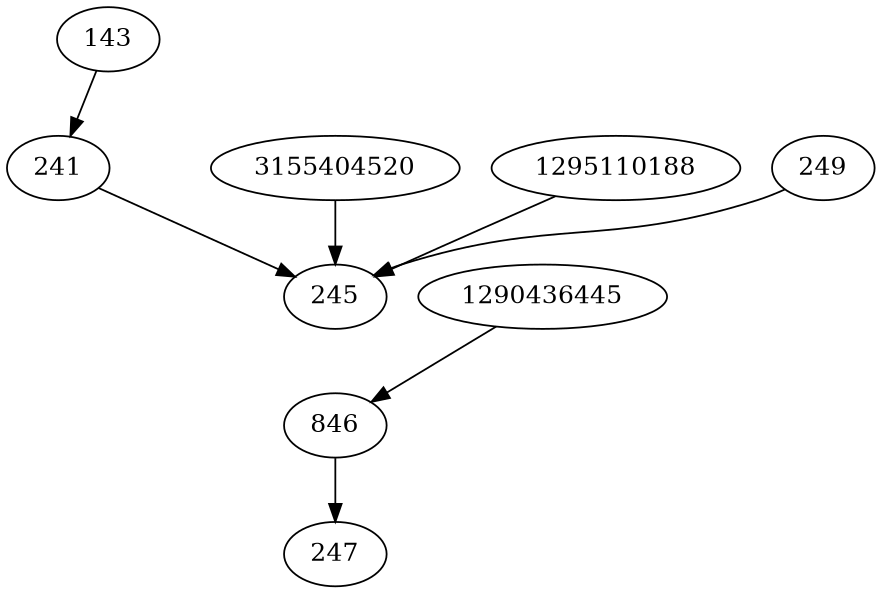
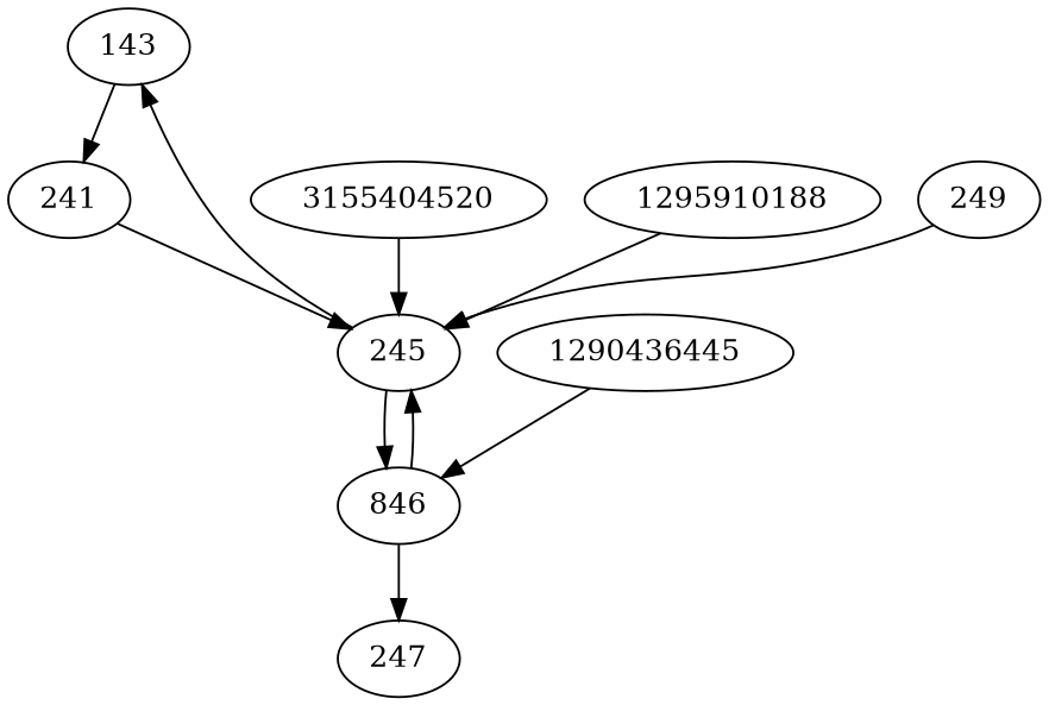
  strict digraph {
    n1 [label=143]
    245
    n3 [label=846]
    3155404520
-   1295110188
+   1295110188 [label=1295910188]
    241
    247
    249
    1290436445
    n1 -> 241
+   245 -> n1
+   245 -> n3
+   n3 -> 245
    n3 -> 247
    3155404520 -> 245
    1295110188 -> 245
    241 -> 245
    249 -> 245
    1290436445 -> n3
  }
